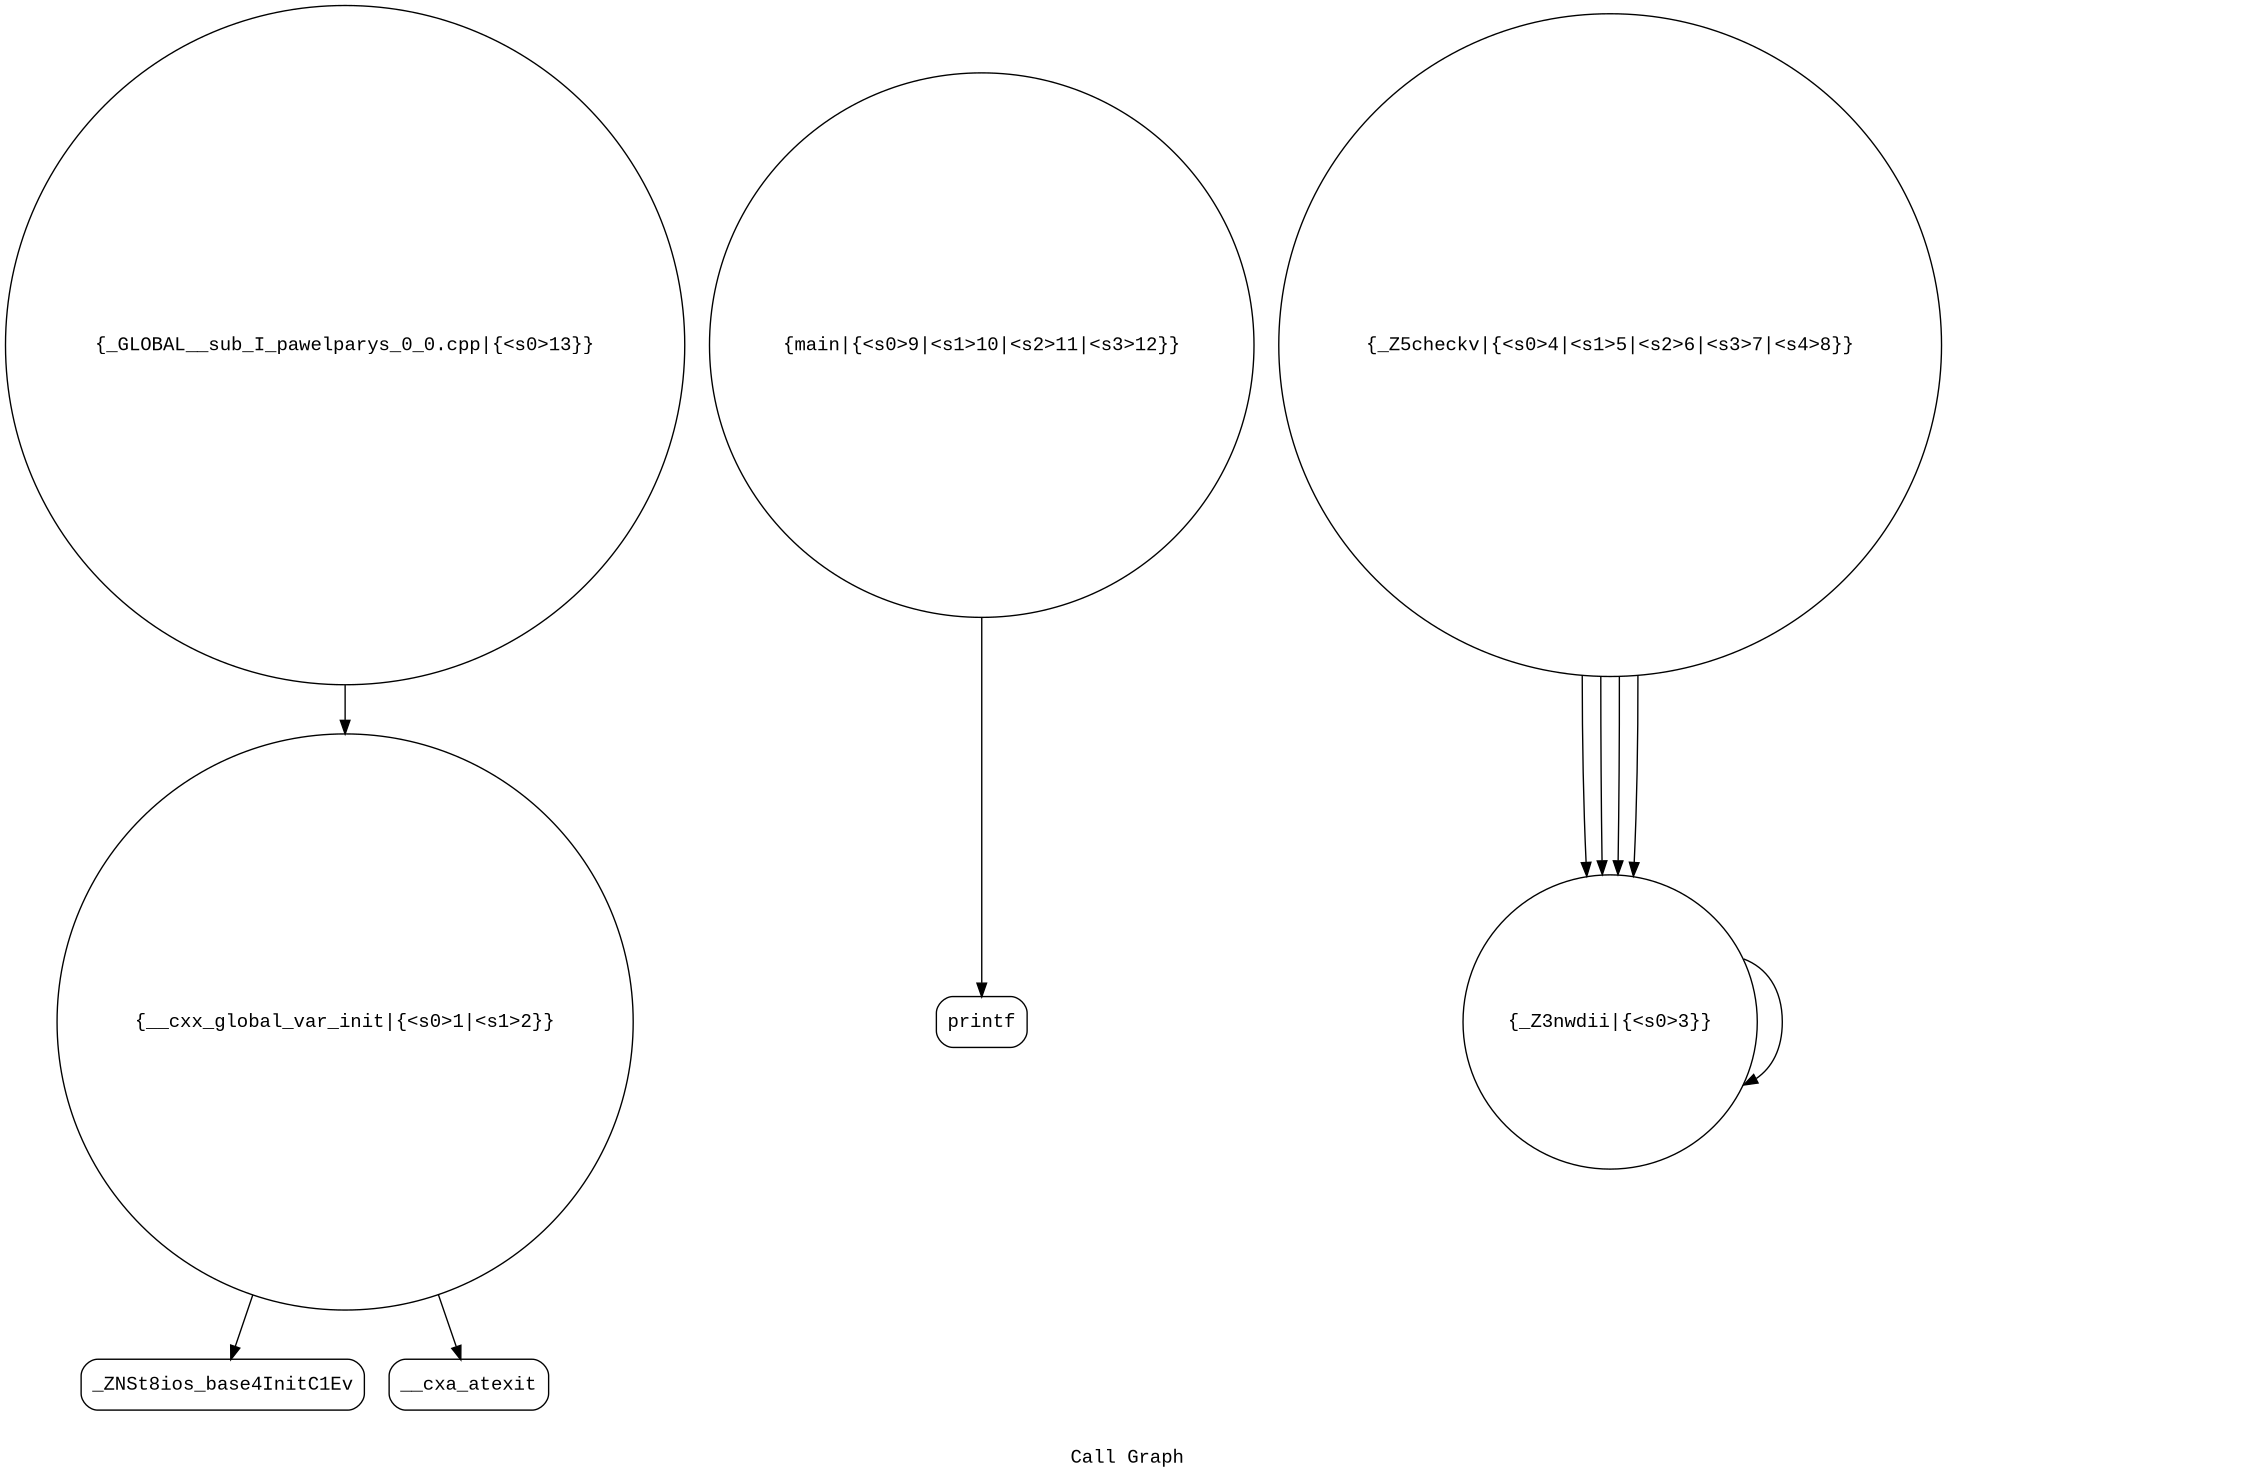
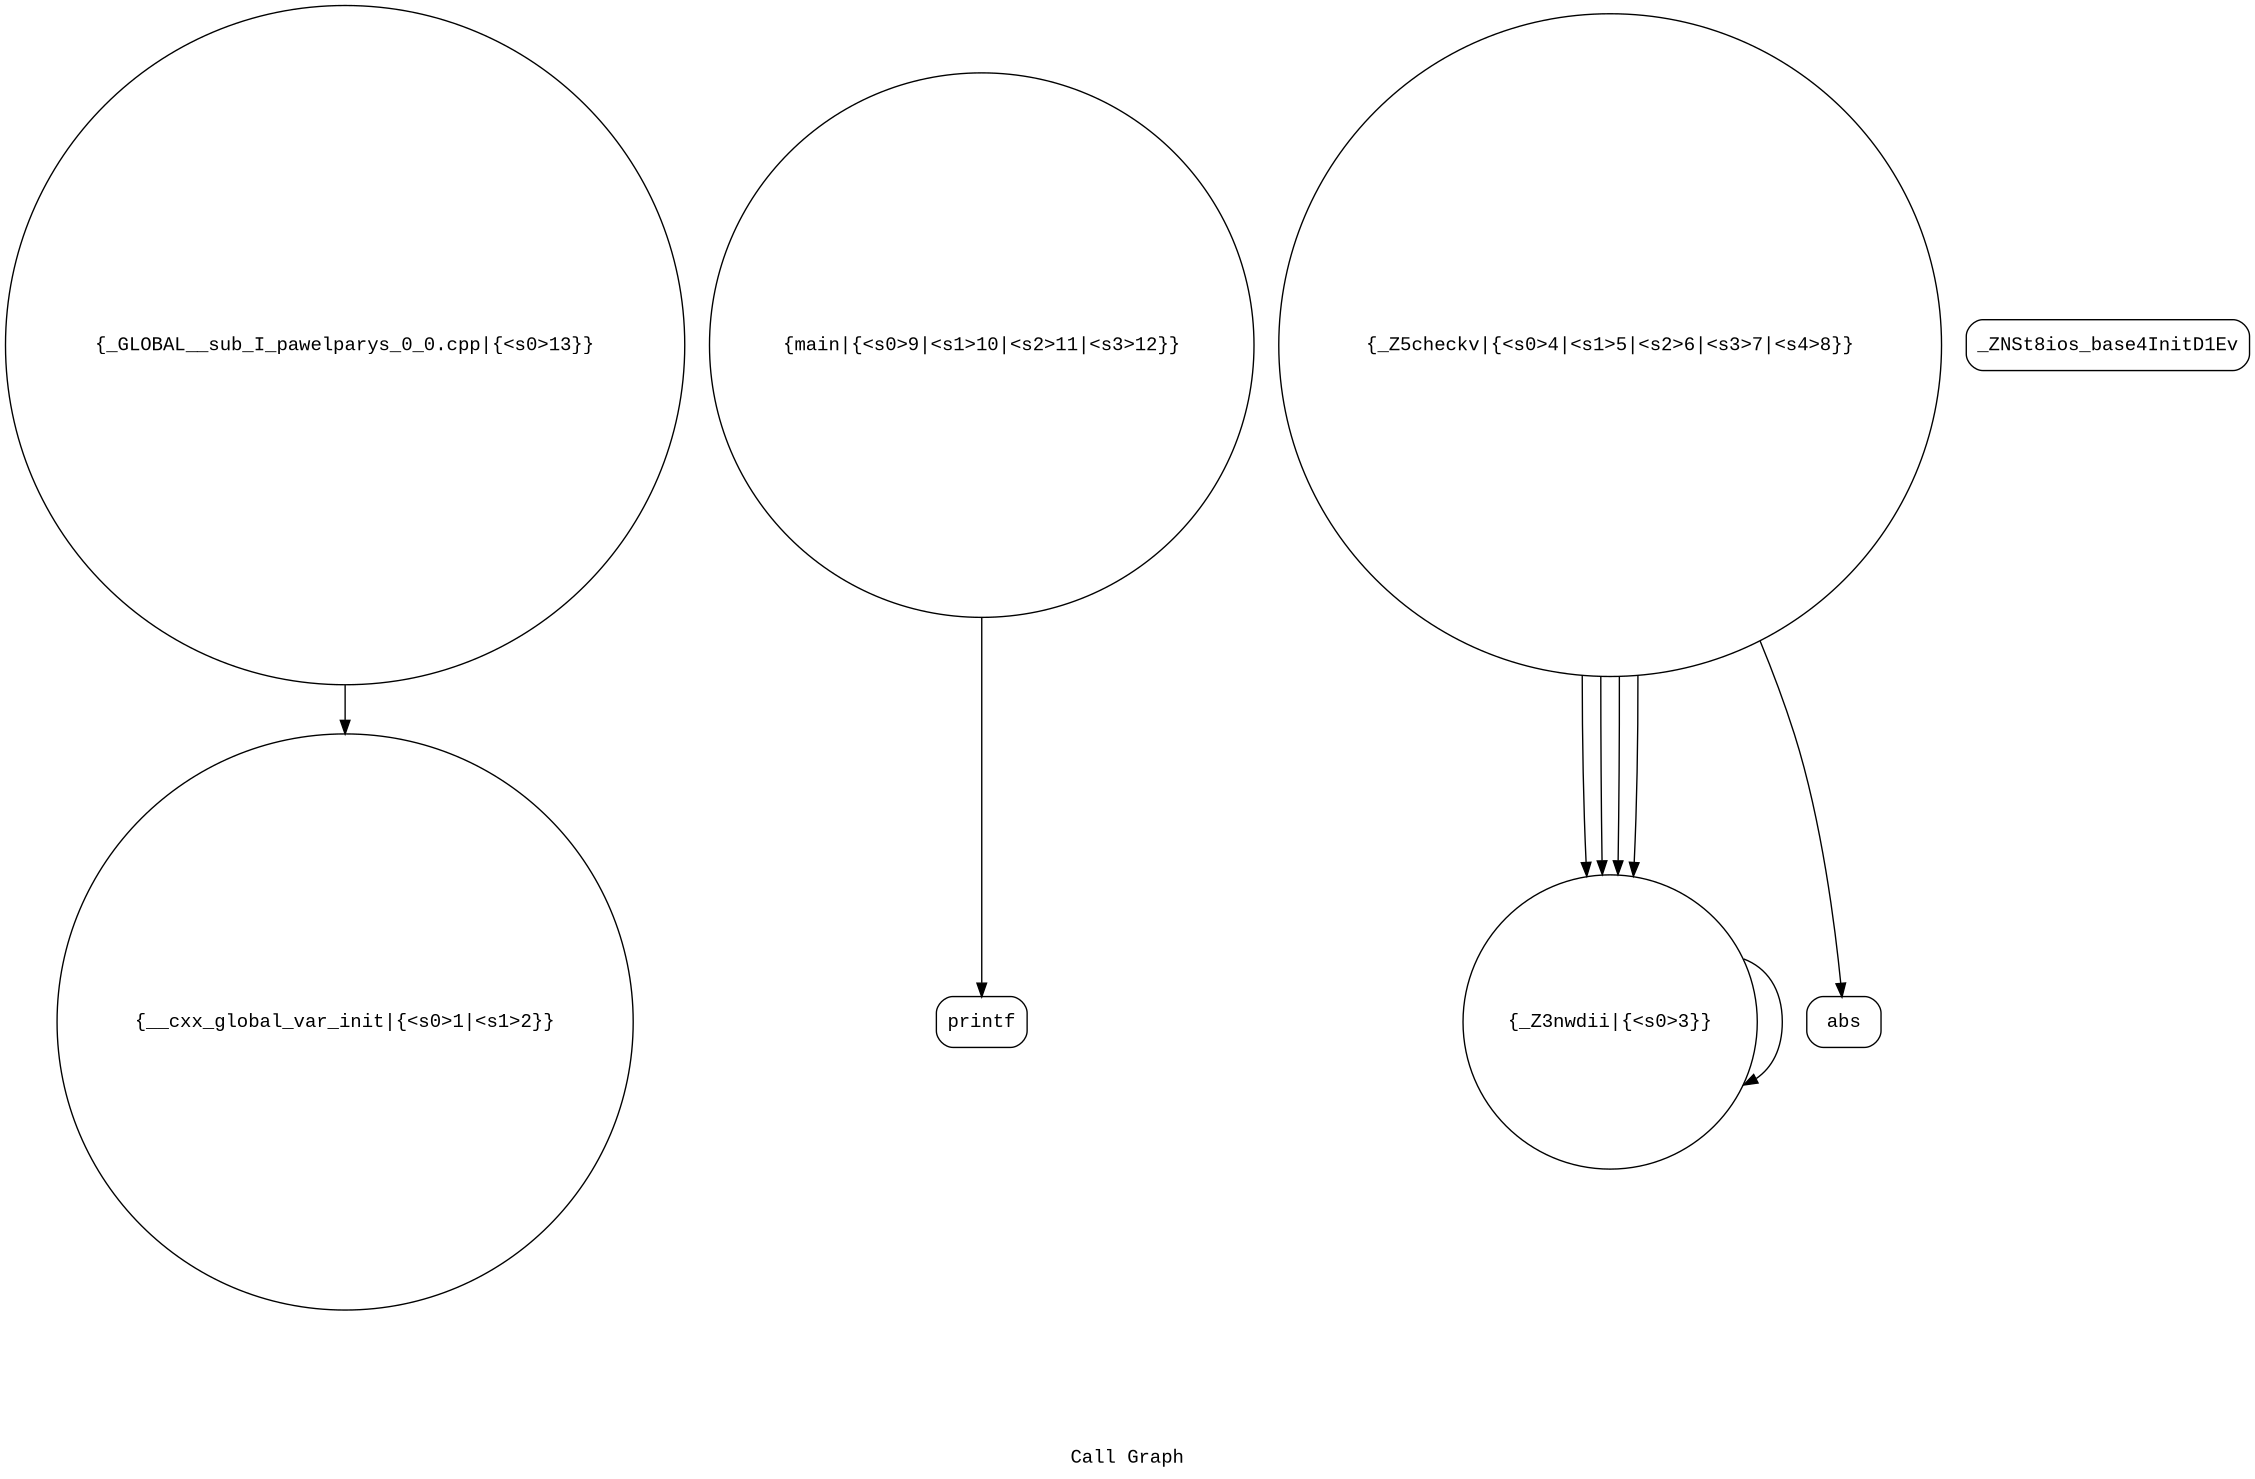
  digraph {
    fontname="Liberation Mono"
    label="Call Graph"
    node [fontname="Liberation Mono" shape=circle]
    edge [color=black fontname="Liberation Mono" tailport=s0]
    n1 [label="{__cxx_global_var_init|{<s0>1|<s1>2}}"]
-   n2 [label="{_ZNSt8ios_base4InitC1Ev}" shape=Mrecord]
-   n3 [label="{__cxa_atexit}" shape=Mrecord]
    n4 [label="{main|{<s0>9|<s1>10|<s2>11|<s3>12}}"]
    n5 [label="{printf}" shape=Mrecord]
    n6 [label="{_Z5checkv|{<s0>4|<s1>5|<s2>6|<s3>7|<s4>8}}"]
    n7 [label="{_Z3nwdii|{<s0>3}}"]
+   n8 [label="{abs}" shape=Mrecord]
+   n9 [label="{_ZNSt8ios_base4InitD1Ev}" shape=Mrecord]
    n10 [label="{_GLOBAL__sub_I_pawelparys_0_0.cpp|{<s0>13}}"]
-   n1 -> n2
-   n1 -> n3 [tailport=s1]
    n4 -> n5 [tailport=s3]
    n6 -> n7
    n6 -> n7 [tailport=s1]
    n6 -> n7 [tailport=s3]
    n6 -> n7 [tailport=s4]
+   n6 -> n8 [tailport=s2]
    n7 -> n7
    n10 -> n1
  }
